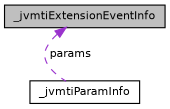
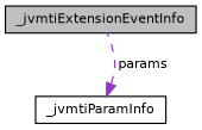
  digraph {
    node [color=black fontname=Helvetica fontsize=10 shape=record style=filled]
    n1 [fillcolor=grey75 fontcolor=black height=0.2 label=_jvmtiExtensionEventInfo width=0.4]
    n2 [fillcolor=white height=0.2 label=_jvmtiParamInfo width=0.4]
-   n1 -> n2 [color=darkorchid3 dir=back fontname=Helvetica fontsize=10 label=" params" labelfontname=Helvetica labelfontsize=10 style=dashed]
+   n2 -> n1 [color=darkorchid3 dir=back fontname=Helvetica fontsize=10 label=" params" labelfontname=Helvetica labelfontsize=10 style=dashed]
  }
